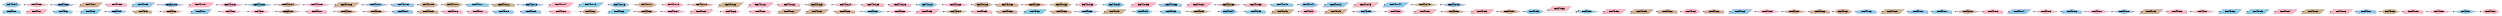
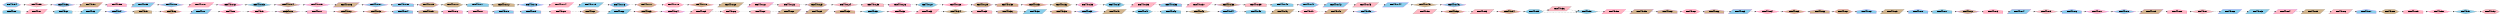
  digraph {
    rankdir=LR
    node [color=deeppink fillcolor=lightpink shape=diamond style=filled]
    edge [style=dotted]
    test447_0 [color=gray40 fillcolor=skyblue shape=house]
    test447_1 [shape=parallelogram]
    test447_2 [color=gray40 fillcolor=skyblue shape=house]
    test447_3 [color=gray40 fillcolor=skyblue shape=parallelogram]
    test447_4 [color=purple fillcolor=skyblue]
    test447_5 [color=gray40 fillcolor=tan shape=house]
    test447_6 [fillcolor=tan]
    test447_7 [fillcolor=skyblue shape=parallelogram]
    test447_8
    test447_9
    n11 [color=purple fillcolor=tan label=test347_10]
    test447_11 [color=purple shape=house]
    test447_12 [fillcolor=tan]
    test447_13 [fillcolor=tan]
    test447_14 [fillcolor=skyblue shape=house]
    test447_15 [color=purple fillcolor=tan shape=house]
    test447_16 [color=purple shape=house]
    test447_17 [color=purple shape=house]
    test447_18 [fillcolor=skyblue shape=house]
    test447_19 [fillcolor=skyblue shape=house]
    test447_20 [shape=house]
    test447_21 [color=purple fillcolor=tan shape=hexagon]
    test447_22 [color=gray40 fillcolor=skyblue shape=parallelogram]
    test447_23 [fillcolor=tan]
    test447_24 [color=purple]
    test447_25 [color=gray40 shape=parallelogram]
    test447_26 [color=gray40 shape=hexagon]
    test447_27 [color=gray40 shape=house]
    test447_28 [color=purple fillcolor=tan shape=parallelogram]
    test447_29 [color=purple fillcolor=tan shape=parallelogram]
    test447_30 [fillcolor=tan shape=house]
    test447_31 [color=gray40 fillcolor=skyblue]
    test447_32
    test447_33 [shape=parallelogram]
    test447_34 [color=gray40 fillcolor=tan]
    test447_35 [color=gray40 shape=house]
    test447_36 [color=purple fillcolor=tan shape=house]
    test447_37 [color=gray40 fillcolor=skyblue shape=parallelogram]
    test447_38 [fillcolor=tan shape=house]
    test447_39 [fillcolor=skyblue]
    test447_40 [color=gray40 fillcolor=tan shape=parallelogram]
    test447_41 [color=gray40 fillcolor=skyblue shape=hexagon]
    test447_42 [color=gray40 fillcolor=skyblue shape=house]
    test447_43 [color=gray40 fillcolor=tan]
    test447_44 [color=purple fillcolor=skyblue shape=hexagon]
    test447_45 [color=gray40 fillcolor=skyblue shape=house]
    test447_46 [color=gray40 fillcolor=tan shape=parallelogram]
    test447_47 [shape=hexagon]
    test447_48 [fillcolor=tan shape=parallelogram]
    test447_49 [fillcolor=skyblue]
-   test447_50 [color=purple shape=hexagon]
    test447_51 [color=gray40 shape=parallelogram]
    test447_52 [fillcolor=tan]
    test447_53 [color=gray40 shape=parallelogram]
    test447_54 [fillcolor=tan]
    test447_55 [color=gray40 fillcolor=skyblue shape=hexagon]
    test447_56 [color=gray40 shape=parallelogram]
    test447_57 [color=gray40 fillcolor=skyblue]
    test447_58 [shape=parallelogram]
    test447_59 [color=purple fillcolor=tan shape=parallelogram]
    test447_60 [color=purple fillcolor=tan shape=house]
    test447_61 [shape=hexagon]
    test447_62 [color=purple fillcolor=tan shape=house]
    test447_63 [fillcolor=skyblue shape=parallelogram]
    test447_64
    test447_65 [fillcolor=tan]
    test447_66 [color=purple fillcolor=tan shape=house]
    test447_67 [fillcolor=tan shape=hexagon]
    test447_68 [color=purple fillcolor=skyblue shape=house]
    test447_69 [color=gray40 fillcolor=tan shape=parallelogram]
    test447_70 [color=purple fillcolor=skyblue shape=house]
    test447_71 [color=gray40 fillcolor=skyblue shape=house]
    test447_72 [color=purple fillcolor=tan]
    test447_73 [shape=house]
    test447_74 [fillcolor=skyblue shape=parallelogram]
    test447_75 [color=gray40]
    test447_76 [color=purple fillcolor=skyblue shape=house]
    test447_77 [color=purple]
    test447_78 [fillcolor=skyblue]
    test447_79 [color=purple fillcolor=tan shape=parallelogram]
    test447_80 [shape=house]
    test447_81 [color=gray40]
    test447_82 [color=purple fillcolor=skyblue shape=parallelogram]
    test447_83 [color=gray40 fillcolor=skyblue shape=parallelogram]
    test447_84 [color=purple shape=parallelogram]
    test447_85 [color=gray40 fillcolor=tan shape=parallelogram]
    test447_86 [color=gray40 shape=parallelogram]
    test447_87 [color=purple fillcolor=skyblue shape=house]
    test447_88 [color=gray40 fillcolor=tan shape=hexagon]
    test447_89 [shape=house]
    test447_90
    test447_91 [color=gray40 fillcolor=skyblue]
    test447_92 [color=gray40 shape=hexagon]
    test447_94 [fillcolor=skyblue shape=hexagon]
    test447_95 [color=gray40]
    test447_96 [fillcolor=skyblue]
    test447_97 [fillcolor=tan shape=parallelogram]
    test447_98 [color=purple shape=house]
    test447_99 [fillcolor=skyblue shape=parallelogram]
-   test447_100 [fillcolor=skyblue label=test427_100]
+   test447_100 [fillcolor=skyblue]
    test447_101 [shape=parallelogram]
    test447_102 [color=purple]
    test447_103 [color=gray40 fillcolor=skyblue]
    test447_104 [color=purple fillcolor=tan]
    test447_105 [color=purple]
    test447_106 [color=purple fillcolor=tan shape=parallelogram]
    test447_107 [fillcolor=skyblue]
    test447_108 [fillcolor=skyblue shape=house]
    test447_109 [color=purple fillcolor=tan shape=hexagon]
    test447_110 [color=gray40 fillcolor=tan shape=hexagon]
    test447_111 [color=gray40 fillcolor=skyblue shape=house]
    test447_112 [color=gray40 fillcolor=tan shape=house]
    test447_113 [color=purple fillcolor=skyblue]
    test447_114 [shape=parallelogram]
    test447_115 [color=gray40 fillcolor=skyblue shape=parallelogram]
    test447_116 [fillcolor=skyblue shape=hexagon]
    test447_117 [fillcolor=tan shape=hexagon]
    test447_118 [shape=hexagon]
    test447_119 [fillcolor=tan]
    test447_120 [color=gray40 fillcolor=tan shape=parallelogram]
    test447_121 [color=purple shape=parallelogram]
    test447_122 [color=gray40 shape=house]
    test447_123 [color=purple fillcolor=tan shape=hexagon]
    test447_124 [color=gray40]
    test447_125 [color=gray40 shape=house]
    test447_126 [color=purple shape=house]
    test447_127 [color=gray40 fillcolor=skyblue shape=hexagon]
    test447_128
    test447_129 [color=purple fillcolor=tan shape=hexagon]
    test447_130 [fillcolor=tan shape=house]
    test447_131 [fillcolor=tan]
    test447_132 [color=gray40 fillcolor=tan shape=hexagon]
    test447_133 [color=purple shape=hexagon]
    test447_134 [color=gray40 fillcolor=skyblue shape=hexagon]
    test447_135 [shape=parallelogram]
    test447_136 [fillcolor=skyblue shape=house]
    test447_137 [shape=parallelogram]
    test447_138 [color=purple fillcolor=tan]
    test447_139 [color=gray40 shape=house]
    test447_140 [color=gray40 fillcolor=skyblue shape=house]
    test447_141 [fillcolor=skyblue shape=hexagon]
    test447_142 [fillcolor=skyblue shape=parallelogram]
    test447_143 [color=gray40 shape=parallelogram]
    test447_144 [color=purple fillcolor=skyblue shape=parallelogram]
    test447_145 [color=gray40 fillcolor=tan]
    test447_146 [fillcolor=skyblue]
    test447_0 -> test447_1
    test447_1 -> test447_2
    test447_2 -> test447_3 [style=dashed]
    test447_3 -> test447_4
    test447_4 -> test447_5
    test447_5 -> test447_6 [style=dashed]
    test447_6 -> test447_7
    test447_7 -> test447_8
    test447_8 -> test447_9 [style=dashed]
    test447_9 -> n11 [style=dashed]
    n11 -> test447_11 [style=dashed]
    test447_11 -> test447_12
    test447_12 -> test447_13
    test447_13 -> test447_14 [style=dashed]
    test447_14 -> test447_15
    test447_15 -> test447_16
    test447_16 -> test447_17
    test447_17 -> test447_18
    test447_18 -> test447_19
    test447_19 -> test447_20
    test447_20 -> test447_21 [style=dashed]
    test447_21 -> test447_22
    test447_22 -> test447_23 [style=dashed]
    test447_23 -> test447_24 [style=dashed]
    test447_24 -> test447_25
    test447_25 -> test447_26 [style=dashed]
    test447_26 -> test447_27
    test447_27 -> test447_28 [style=dashed]
    test447_28 -> test447_29
    test447_29 -> test447_30
    test447_30 -> test447_31
    test447_31 -> test447_32 [style=dashed]
    test447_32 -> test447_33 [style=dashed]
    test447_33 -> test447_34 [style=dashed]
    test447_34 -> test447_35
    test447_35 -> test447_36
    test447_36 -> test447_37 [style=dashed]
    test447_37 -> test447_38
    test447_38 -> test447_39
    test447_39 -> test447_40
    test447_40 -> test447_41
    test447_41 -> test447_42 [style=dashed]
    test447_42 -> test447_43
    test447_43 -> test447_44
    test447_44 -> test447_45 [style=dashed]
    test447_45 -> test447_46
    test447_46 -> test447_47 [style=dashed]
    test447_47 -> test447_48 [style=dashed]
    test447_48 -> test447_49
-   test447_49 -> test447_50 [style=dashed]
-   test447_50 -> test447_51 [style=dashed]
    test447_51 -> test447_52
    test447_52 -> test447_53 [style=dashed]
    test447_53 -> test447_54 [style=dashed]
    test447_54 -> test447_55
    test447_55 -> test447_56 [style=dashed]
    test447_55 -> test447_57 [style=dashed]
    test447_56 -> test447_57 [style=dashed]
    test447_57 -> test447_58 [style=dashed]
    test447_58 -> test447_59
    test447_59 -> test447_60 [style=dashed]
    test447_60 -> test447_61
    test447_61 -> test447_62
    test447_62 -> test447_63 [style=dashed]
    test447_63 -> test447_64 [style=dashed]
    test447_64 -> test447_65 [style=dashed]
    test447_65 -> test447_66 [style=dashed]
    test447_66 -> test447_67 [style=dashed]
    test447_67 -> test447_68 [style=dashed]
    test447_68 -> test447_69 [style=dashed]
    test447_69 -> test447_70
    test447_70 -> test447_71 [style=dashed]
    test447_71 -> test447_72
    test447_72 -> test447_73 [style=dashed]
    test447_73 -> test447_74
    test447_74 -> test447_75
    test447_75 -> test447_76
    test447_76 -> test447_77 [style=dashed]
    test447_77 -> test447_78 [style=dashed]
    test447_78 -> test447_79 [style=dashed]
    test447_79 -> test447_80
    test447_80 -> test447_81
    test447_81 -> test447_82 [style=dashed]
    test447_82 -> test447_83
    test447_83 -> test447_84
    test447_84 -> test447_85 [style=dashed]
    test447_85 -> test447_86
    test447_86 -> test447_87
    test447_87 -> test447_88
    test447_88 -> test447_89 [style=dashed]
    test447_89 -> test447_90
    test447_90 -> test447_91 [style=dashed]
    test447_91 -> test447_92 [style=dashed]
    test447_94 -> test447_95
    test447_95 -> test447_96
    test447_96 -> test447_97 [style=dashed]
    test447_97 -> test447_98
    test447_98 -> test447_99
    test447_99 -> test447_100
    test447_100 -> test447_101
    test447_101 -> test447_102 [style=dashed]
    test447_102 -> test447_103 [style=dashed]
    test447_103 -> test447_104
    test447_104 -> test447_105
    test447_105 -> test447_106 [style=dashed]
    test447_106 -> test447_107 [style=dashed]
    test447_107 -> test447_108
    test447_108 -> test447_109 [style=dashed]
    test447_109 -> test447_110 [style=dashed]
    test447_110 -> test447_111 [style=dashed]
    test447_111 -> test447_112 [style=dashed]
    test447_112 -> test447_113
    test447_113 -> test447_114
    test447_114 -> test447_115
    test447_115 -> test447_116
    test447_116 -> test447_117 [style=dashed]
    test447_117 -> test447_118
    test447_118 -> test447_119 [style=dashed]
    test447_119 -> test447_120
    test447_120 -> test447_121
    test447_121 -> test447_122 [style=dashed]
    test447_122 -> test447_123 [style=dashed]
    test447_123 -> test447_124
    test447_124 -> test447_125
    test447_125 -> test447_126 [style=dashed]
    test447_126 -> test447_127 [style=dashed]
    test447_127 -> test447_128 [style=dashed]
    test447_128 -> test447_129
    test447_129 -> test447_130 [style=dashed]
    test447_130 -> test447_131
    test447_131 -> test447_132 [style=dashed]
    test447_132 -> test447_133
    test447_133 -> test447_134 [style=dashed]
    test447_134 -> test447_135
    test447_135 -> test447_136 [style=dashed]
    test447_136 -> test447_137
    test447_137 -> test447_138 [style=dashed]
    test447_138 -> test447_139 [style=dashed]
    test447_139 -> test447_140 [style=dashed]
    test447_140 -> test447_141
    test447_141 -> test447_142
    test447_142 -> test447_143
    test447_143 -> test447_144
    test447_144 -> test447_145
    test447_145 -> test447_146 [style=dashed]
  }
